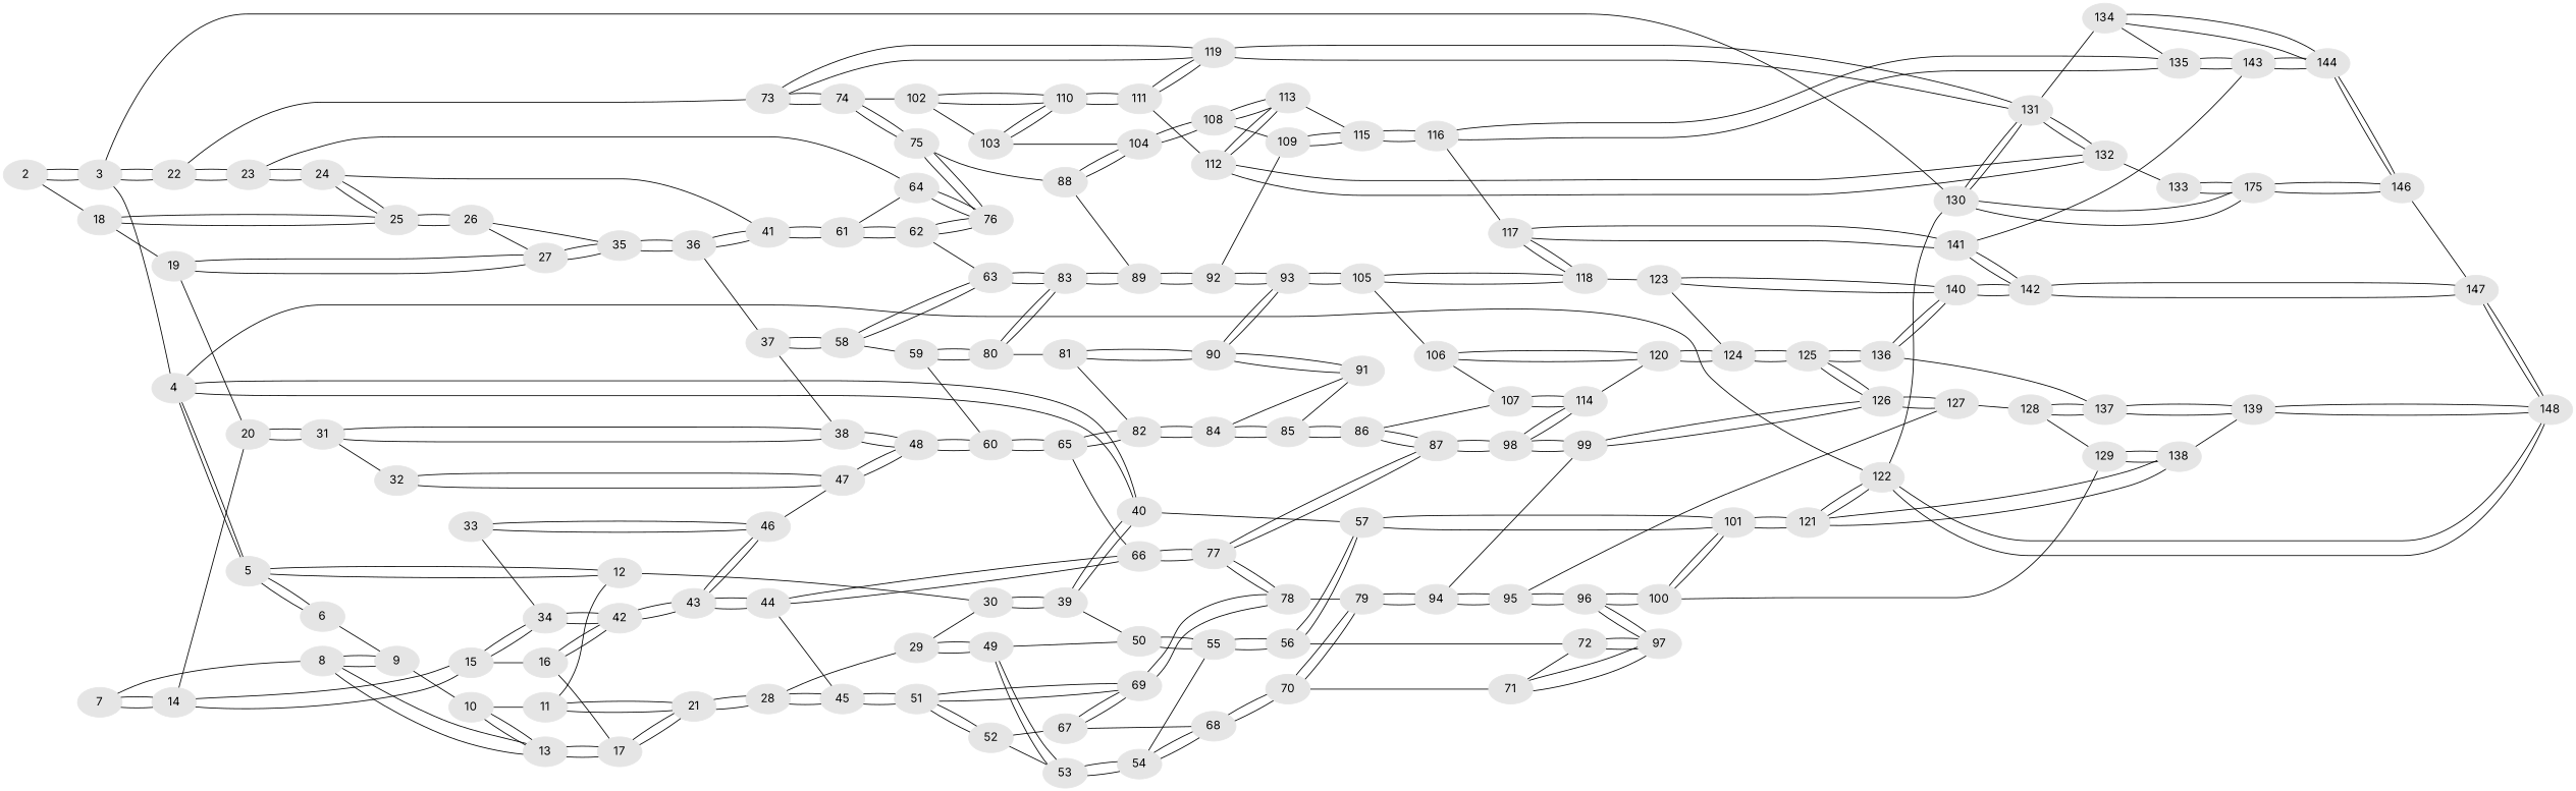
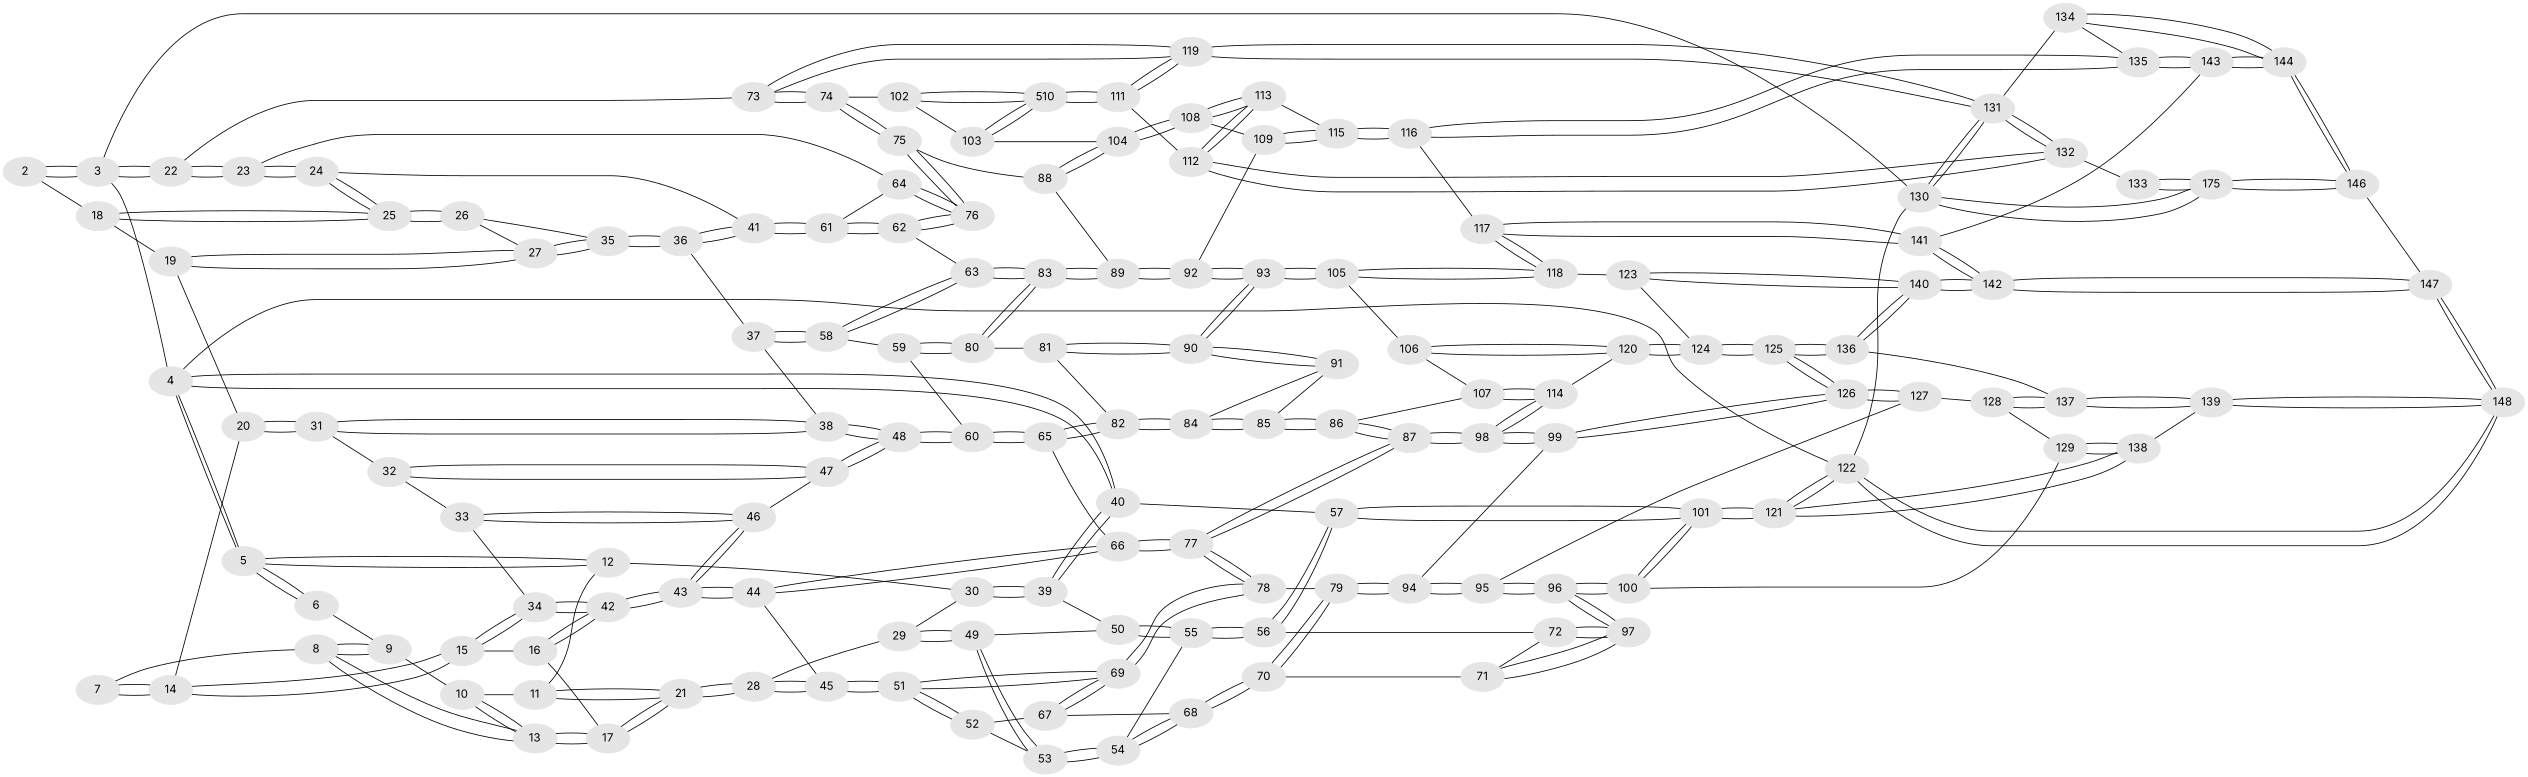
  graph {
    fontname=Inter
    rankdir=LR
    node [color=gray90 fontname=Inter style=filled]
    edge [fontname=Inter]
    2
    3
    18
    7
    8
    14
    4
    22
    130
    19
    25
    5
    40
    122
    23
    73
    131
    n18 [label=175]
    6
    12
    57
    148
    9
    30
    10
    13
    15
    20
    17
    11
    21
    28
    39
    16
    34
    31
    42
    43
    27
    26
    35
    32
    38
    29
    45
    24
    64
    74
    119
    41
    76
    61
    36
    49
    51
    50
    53
    33
    47
    48
    46
    37
    58
    59
    63
    60
    55
    101
    62
    44
    66
    77
    52
    69
    65
    54
    56
    67
    78
    68
    70
    72
    97
    121
    80
    83
    81
    82
    89
    84
    87
    71
    79
    94
    75
    102
    88
    103
-   110
+   110 [label=510]
    104
    98
    95
    99
    90
    91
    93
    85
    92
    86
    107
    114
    108
    109
    105
    115
    106
    118
    96
    127
    126
    100
    128
    129
    120
    138
    111
    113
    123
    124
    116
    112
    132
    133
    117
    135
    141
    143
    142
    140
    134
    125
    139
    136
    137
    146
    144
    147
    2 -- 3
    2 -- 3
    2 -- 18
    3 -- 4
    3 -- 22
    3 -- 22
    3 -- 130
    18 -- 19
    18 -- 25
    18 -- 25
    7 -- 8
    7 -- 14
    7 -- 14
    8 -- 9
    8 -- 9
    8 -- 13
    8 -- 13
    14 -- 15
    14 -- 15
    14 -- 20
    4 -- 5
    4 -- 5
    4 -- 40
    4 -- 40
    4 -- 122
    22 -- 23
    22 -- 23
    22 -- 73
    130 -- 131
    130 -- 131
    130 -- n18
    130 -- n18
    19 -- 20
    19 -- 27
    19 -- 27
    25 -- 26
    25 -- 26
    5 -- 6
    5 -- 6
    5 -- 12
    5 -- 12
    40 -- 57
    122 -- 130
    122 -- 148
    122 -- 148
    23 -- 24
    23 -- 24
    23 -- 64
    73 -- 74
    73 -- 74
    73 -- 119
    73 -- 119
    131 -- 132
    131 -- 132
    131 -- 134
    n18 -- 146
    n18 -- 146
    6 -- 9
    12 -- 30
    57 -- 101
    57 -- 101
    9 -- 10
    30 -- 39
    30 -- 39
    10 -- 13
    10 -- 13
    10 -- 11
    13 -- 17
    13 -- 17
    15 -- 16
    15 -- 34
    15 -- 34
    20 -- 31
    20 -- 31
    17 -- 21
    17 -- 21
    11 -- 12
    11 -- 21
    11 -- 21
    21 -- 28
    21 -- 28
    28 -- 29
    28 -- 45
    28 -- 45
    39 -- 40
    39 -- 40
    39 -- 50
    16 -- 17
    16 -- 42
    16 -- 42
    34 -- 42
    34 -- 42
    31 -- 32
    31 -- 38
    31 -- 38
    42 -- 43
    42 -- 43
    43 -- 46
    43 -- 46
    43 -- 44
    43 -- 44
    27 -- 35
    27 -- 35
    26 -- 27
    26 -- 35
    35 -- 36
    35 -- 36
+   32 -- 33
    32 -- 47
    32 -- 47
    38 -- 48
    38 -- 48
    29 -- 30
    29 -- 49
    29 -- 49
    45 -- 51
    45 -- 51
    24 -- 25
    24 -- 25
    24 -- 41
    64 -- 76
    64 -- 76
    74 -- 75
    74 -- 75
    74 -- 102
    119 -- 131
    119 -- 131
    41 -- 61
    41 -- 61
    61 -- 64
    61 -- 62
    61 -- 62
    36 -- 41
    36 -- 41
    36 -- 37
    49 -- 50
    49 -- 53
    49 -- 53
    51 -- 52
    51 -- 52
    51 -- 69
    51 -- 69
    50 -- 55
    50 -- 55
    53 -- 54
    53 -- 54
    33 -- 34
    33 -- 46
    33 -- 46
    47 -- 48
    47 -- 48
    48 -- 60
    48 -- 60
    46 -- 47
    37 -- 38
    37 -- 58
    37 -- 58
    58 -- 59
    58 -- 63
    58 -- 63
    59 -- 60
    59 -- 80
    59 -- 80
    63 -- 83
    63 -- 83
    60 -- 65
    60 -- 65
    55 -- 56
    55 -- 56
    101 -- 121
    101 -- 121
    62 -- 76
    62 -- 76
    62 -- 63
    44 -- 45
    44 -- 66
    44 -- 66
    66 -- 77
    66 -- 77
    77 -- 78
    77 -- 78
    77 -- 87
    77 -- 87
    52 -- 53
    52 -- 67
    69 -- 78
    69 -- 78
    65 -- 66
    65 -- 82
    65 -- 82
    54 -- 55
    54 -- 68
    54 -- 68
    56 -- 57
    56 -- 57
    56 -- 72
    67 -- 69
    67 -- 69
    67 -- 68
    78 -- 79
    68 -- 70
    68 -- 70
    70 -- 71
    70 -- 79
    70 -- 79
    72 -- 97
    72 -- 97
    121 -- 122
    121 -- 122
    121 -- 138
    121 -- 138
    80 -- 83
    80 -- 83
    80 -- 81
    83 -- 89
    83 -- 89
    81 -- 82
    81 -- 90
    81 -- 90
    82 -- 84
    82 -- 84
    89 -- 92
    89 -- 92
    84 -- 91
    84 -- 85
    84 -- 85
    87 -- 98
    87 -- 98
    71 -- 72
    71 -- 97
    71 -- 97
    79 -- 94
    79 -- 94
    94 -- 95
    94 -- 95
    94 -- 99
    75 -- 76
    75 -- 76
    75 -- 88
    102 -- 103
    102 -- 110
    102 -- 110
    88 -- 89
    88 -- 104
    88 -- 104
    103 -- 110
    103 -- 110
    103 -- 104
    110 -- 111
    110 -- 111
    104 -- 108
    104 -- 108
    98 -- 99
    98 -- 99
    98 -- 114
    98 -- 114
    95 -- 96
    95 -- 96
    95 -- 127
    99 -- 126
    99 -- 126
    90 -- 91
    90 -- 91
    90 -- 93
    90 -- 93
    93 -- 105
    93 -- 105
    85 -- 91
    85 -- 86
    85 -- 86
    92 -- 93
    92 -- 93
    92 -- 109
    86 -- 87
    86 -- 87
    86 -- 107
    107 -- 114
    107 -- 114
    114 -- 120
    108 -- 109
    108 -- 113
    108 -- 113
    109 -- 115
    109 -- 115
    105 -- 106
    105 -- 118
    105 -- 118
    115 -- 116
    115 -- 116
    106 -- 107
    106 -- 120
    106 -- 120
    118 -- 123
    96 -- 97
    96 -- 97
    96 -- 100
    96 -- 100
    127 -- 128
    126 -- 127
    126 -- 127
    100 -- 101
    100 -- 101
    100 -- 129
    128 -- 129
    128 -- 137
    128 -- 137
    129 -- 138
    129 -- 138
    120 -- 124
    120 -- 124
    138 -- 139
    111 -- 119
    111 -- 119
    111 -- 112
    113 -- 115
    123 -- 124
    123 -- 140
    123 -- 140
    124 -- 125
    124 -- 125
    116 -- 117
    116 -- 135
    116 -- 135
    112 -- 113
    112 -- 113
    112 -- 132
    112 -- 132
    132 -- 133
    133 -- n18
    133 -- n18
    117 -- 118
    117 -- 118
    117 -- 141
    117 -- 141
    135 -- 143
    135 -- 143
    141 -- 143
    141 -- 142
    141 -- 142
    143 -- 144
    143 -- 144
    142 -- 147
    142 -- 147
    140 -- 142
    140 -- 142
    134 -- 135
    134 -- 144
    134 -- 144
    125 -- 126
    125 -- 126
    125 -- 136
    125 -- 136
    139 -- 148
    139 -- 148
    136 -- 140
    136 -- 140
    136 -- 137
    137 -- 139
    137 -- 139
    146 -- 147
    144 -- 146
    144 -- 146
    147 -- 148
    147 -- 148
  }
